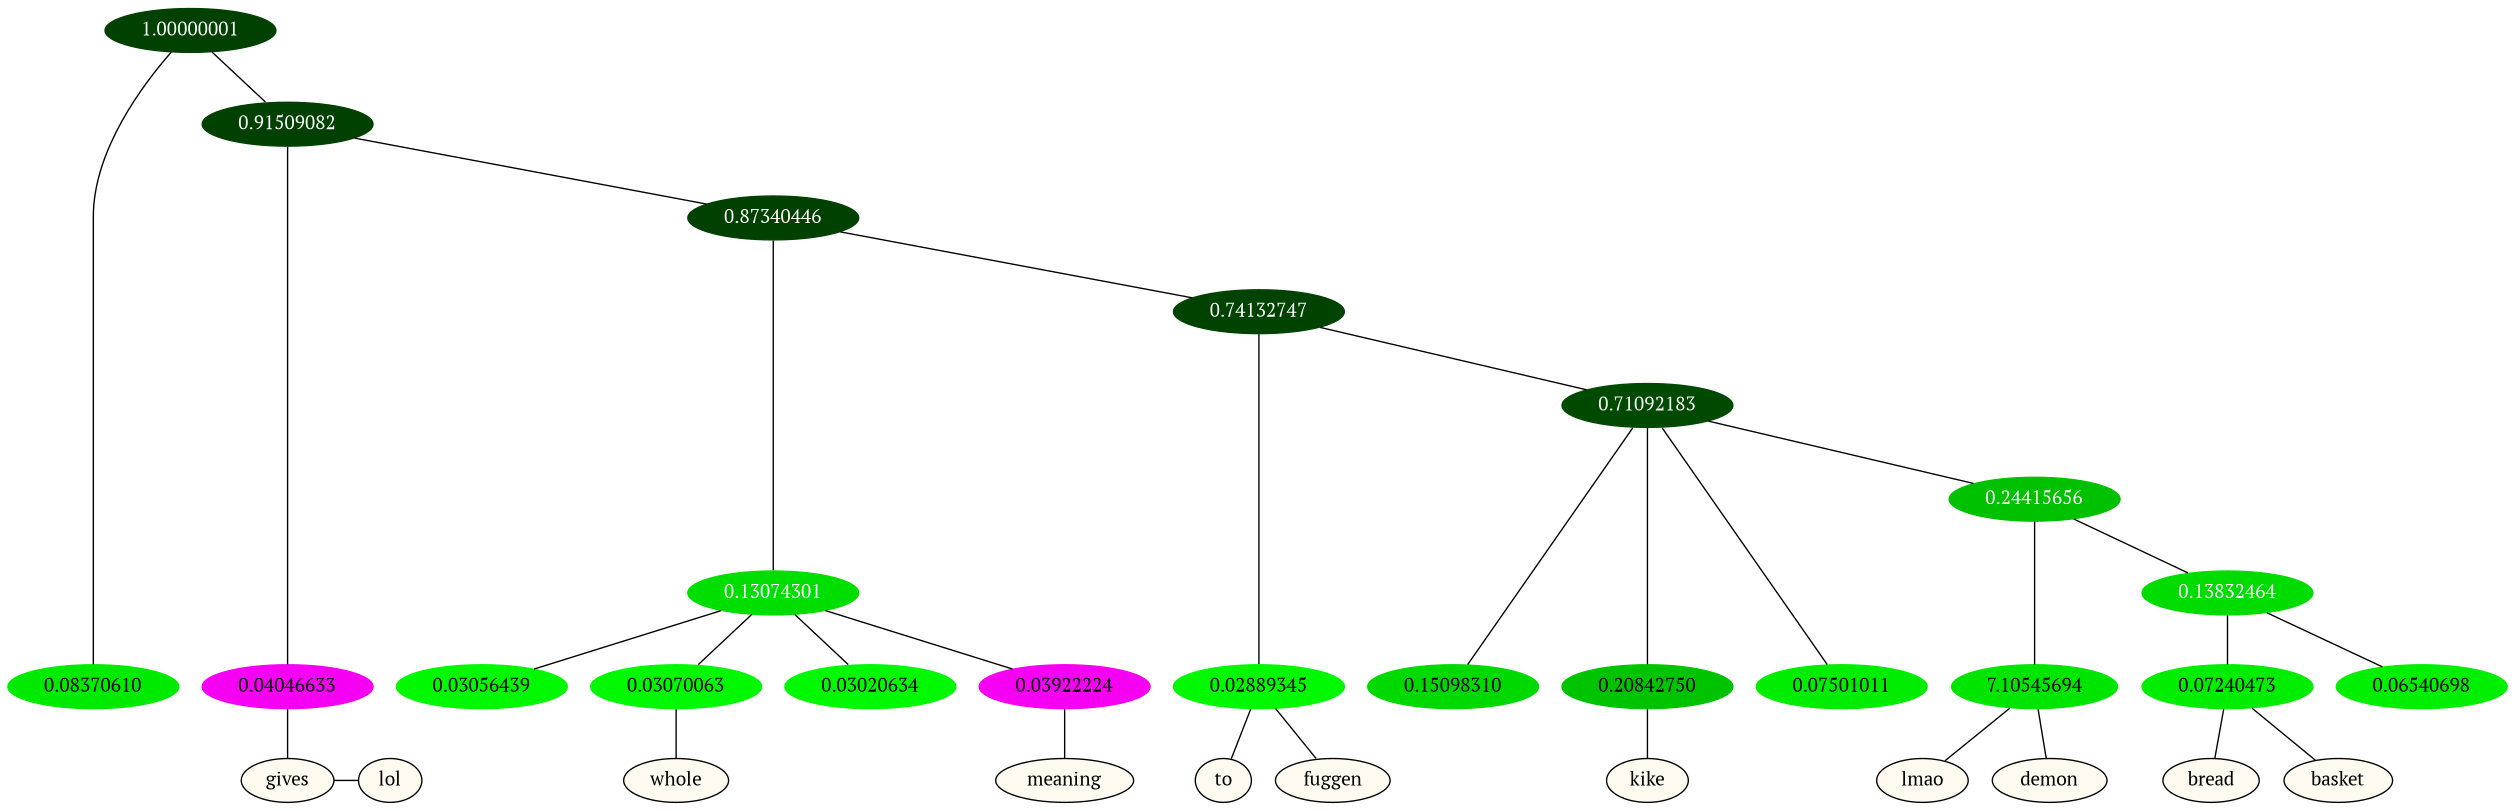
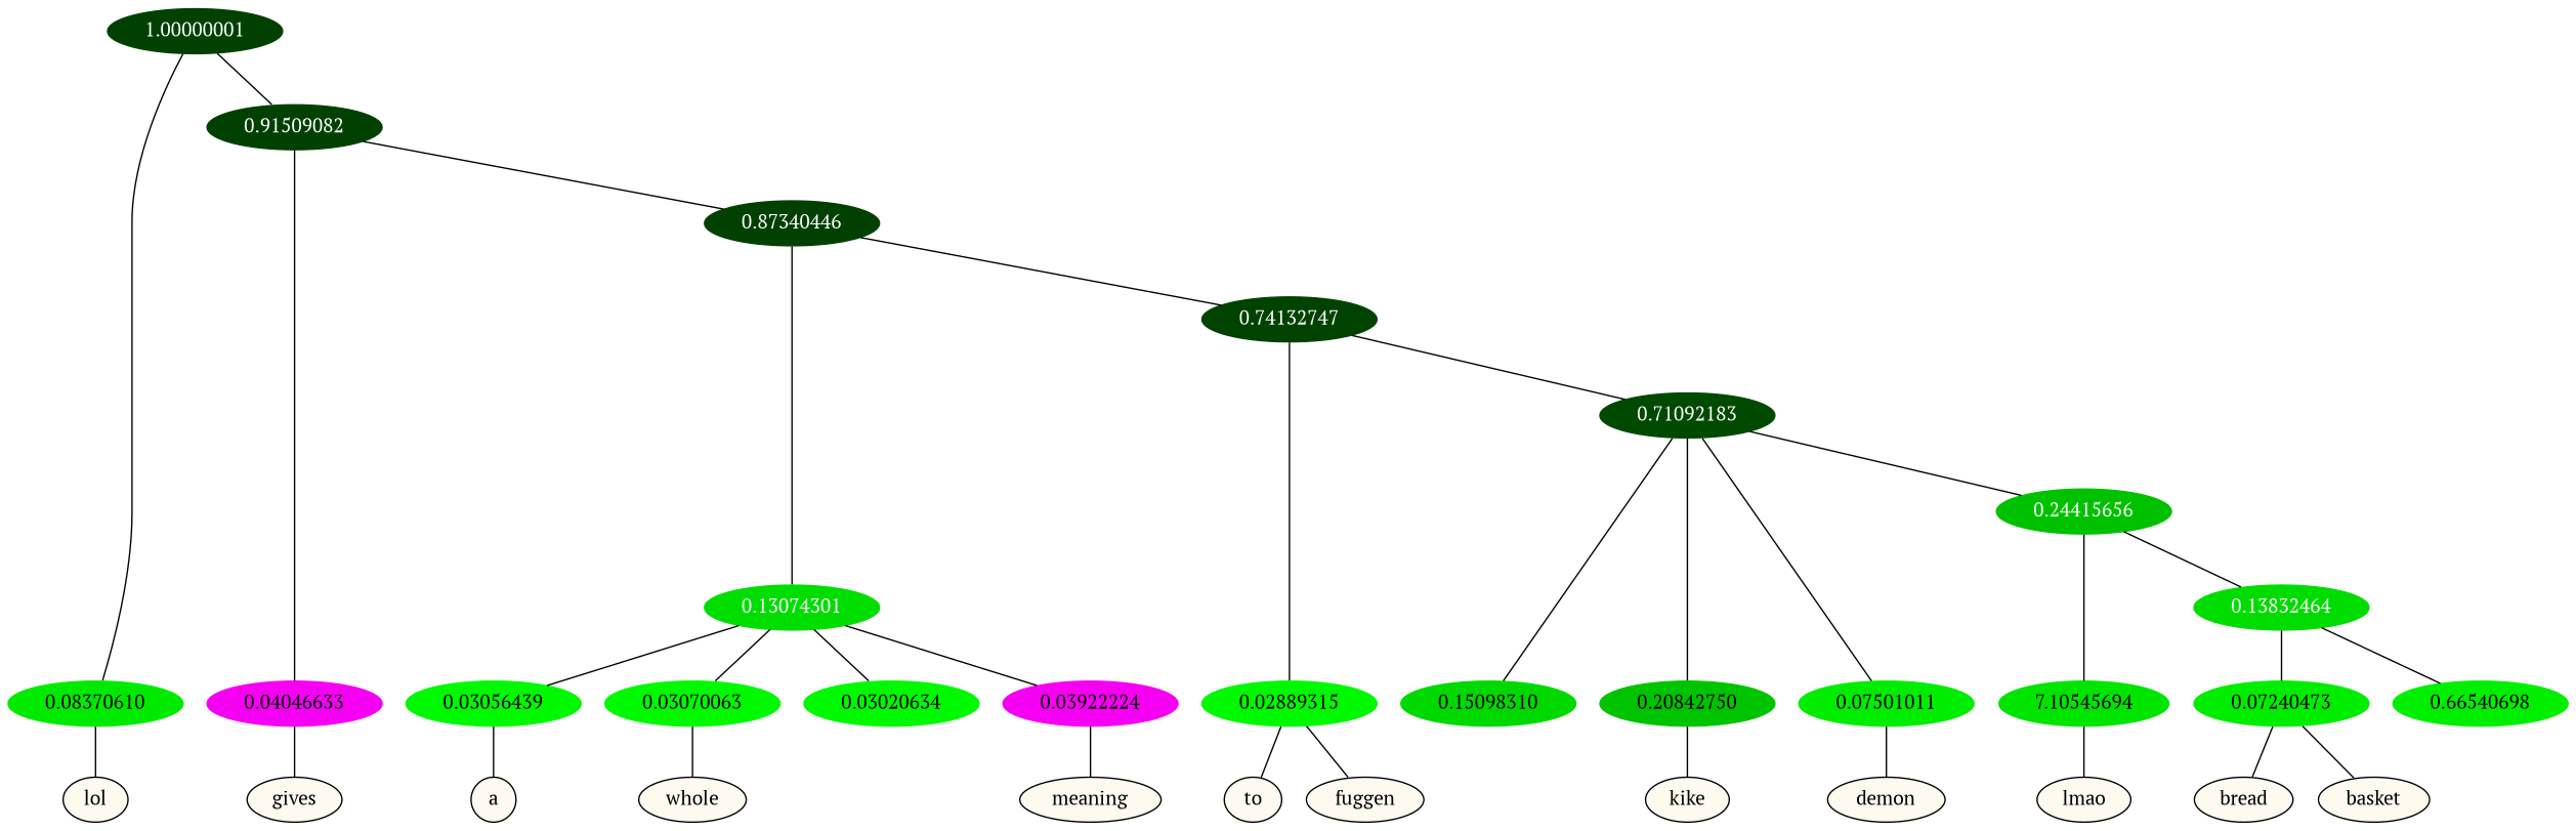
  graph {
    fontname="PT Serif"
    node [color=black fontname="PT Serif" format=png nodesep=0.001 ordering=out overlap_scaling=0.01 ranksep=0.001 style=filled fontcolor=black]
    edge [fontname="PT Serif"]
    n1 [fillcolor=floralwhite height=0.15 label=lol style="filled,solid" width=0.15 fontcolor=""]
    n2 [fillcolor=floralwhite height=0.15 label=gives style="filled,solid" width=0.15 fontcolor=""]
+   n3 [fillcolor=floralwhite height=0.15 label=a style="filled,solid" width=0.15 fontcolor=""]
    n4 [fillcolor=floralwhite height=0.15 label=whole style="filled,solid" width=0.15 fontcolor=""]
    n5 [fillcolor=floralwhite height=0.15 label=meaning style="filled,solid" width=0.15 fontcolor=""]
    n6 [fillcolor=floralwhite height=0.15 label=to style="filled,solid" width=0.15 fontcolor=""]
    n7 [fillcolor=floralwhite height=0.15 label=bread style="filled,solid" width=0.15 fontcolor=""]
    n8 [fillcolor=floralwhite height=0.15 label=basket style="filled,solid" width=0.15 fontcolor=""]
    n9 [fillcolor=floralwhite height=0.15 label=lmao style="filled,solid" width=0.15 fontcolor=""]
    n10 [fillcolor=floralwhite height=0.15 label=fuggen style="filled,solid" width=0.15 fontcolor=""]
    n11 [fillcolor=floralwhite height=0.15 label=kike style="filled,solid" width=0.15 fontcolor=""]
    n12 [fillcolor=floralwhite height=0.15 label=demon style="filled,solid" width=0.15 fontcolor=""]
    n13 [color="0.334 1.000 0.916" height=0.15 label=0.08370610 width=0.15]
    n14 [color="0.835 1.000 0.960" height=0.15 label=0.04046633 width=0.15]
    n15 [color="0.334 1.000 0.969" height=0.15 label=0.03056439 width=0.15]
    n16 [color="0.334 1.000 0.969" height=0.15 label=0.03070063 width=0.15]
    n17 [color="0.334 1.000 0.970" height=0.15 label=0.03020634 width=0.15]
    n18 [color="0.835 1.000 0.961" height=0.15 label=0.03922224 width=0.15]
-   n19 [color="0.334 1.000 0.971" height=0.15 label=0.02889345 width=0.15]
+   n19 [color="0.334 1.000 0.971" height=0.15 label=0.02889315 width=0.15]
    n20 [color="0.334 1.000 0.928" height=0.15 label=0.07240473 width=0.15]
-   n21 [color="0.334 1.000 0.935" height=0.15 label=0.06540698 width=0.15]
+   n21 [color="0.334 1.000 0.935" height=0.15 label=0.66540698 width=0.15]
    n22 [color="0.334 1.000 0.895" height=0.15 label=7.10545694 width=0.15]
    n23 [color="0.334 1.000 0.849" height=0.15 label=0.15098310 width=0.15]
    n24 [color="0.334 1.000 0.762" height=0.15 label=0.20842750 width=0.15]
    n25 [color="0.334 1.000 0.924" height=0.15 label=0.07501011 width=0.15]
    n26 [color="0.334 1.000 0.250" fontcolor=grey99 height=0.15 label=1.00000001 width=0.15]
    n27 [color="0.334 1.000 0.250" fontcolor=grey99 height=0.15 label=0.91509082 width=0.15]
    n28 [color="0.334 1.000 0.250" fontcolor=grey99 height=0.15 label=0.87340446 width=0.15]
    n29 [color="0.334 1.000 0.869" fontcolor=grey99 height=0.15 label=0.13074301 width=0.15]
    n30 [color="0.334 1.000 0.259" fontcolor=grey99 height=0.15 label=0.74132747 width=0.15]
    n31 [color="0.334 1.000 0.289" fontcolor=grey99 height=0.15 label=0.71092183 width=0.15]
    n32 [color="0.334 1.000 0.756" fontcolor=grey99 height=0.15 label=0.24415656 width=0.15]
    n33 [color="0.334 1.000 0.862" fontcolor=grey99 height=0.15 label=0.13832464 width=0.15]
    subgraph sub_1 {
      rank=same
      n1
      n2
+     n3
      n4
      n5
      n6
      n7
      n8
      n9
      n10
      n11
      n12
    }
    subgraph sub_2 {
      rank=same
      n13
      n14
      n15
      n16
      n17
      n18
      n19
      n20
      n21
      n22
      n23
      n24
      n25
    }
-   n2 -- n1
+   n13 -- n1
    n14 -- n2
+   n15 -- n3
    n16 -- n4
    n18 -- n5
    n19 -- n6
    n19 -- n10
    n20 -- n7
    n20 -- n8
    n22 -- n9
    n24 -- n11
-   n22 -- n12
+   n25 -- n12
    n26 -- n13
    n26 -- n27
    n27 -- n14
    n27 -- n28
    n28 -- n29
    n28 -- n30
    n29 -- n15
    n29 -- n16
    n29 -- n17
    n29 -- n18
    n30 -- n19
    n30 -- n31
    n31 -- n23
    n31 -- n24
    n31 -- n25
    n31 -- n32
    n32 -- n22
    n32 -- n33
    n33 -- n20
    n33 -- n21
  }
